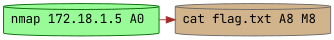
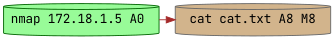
  digraph {
    rankdir=TB
    fontname="JetBrains Mono"
    node [shape=cylinder style=filled fontname="JetBrains Mono"]
    n1 [label="nmap 172.18.1.5 A0 " fillcolor=palegreen color=darkgreen]
-   n2 [label="cat flag.txt A8 M8 " fillcolor=tan color=gray40]
+   n2 [label="cat cat.txt A8 M8" fillcolor=tan color=gray40]
    n1 -> n2 [constraint=false color=brown style=solid fontname="JetBrains Mono"]
  }
